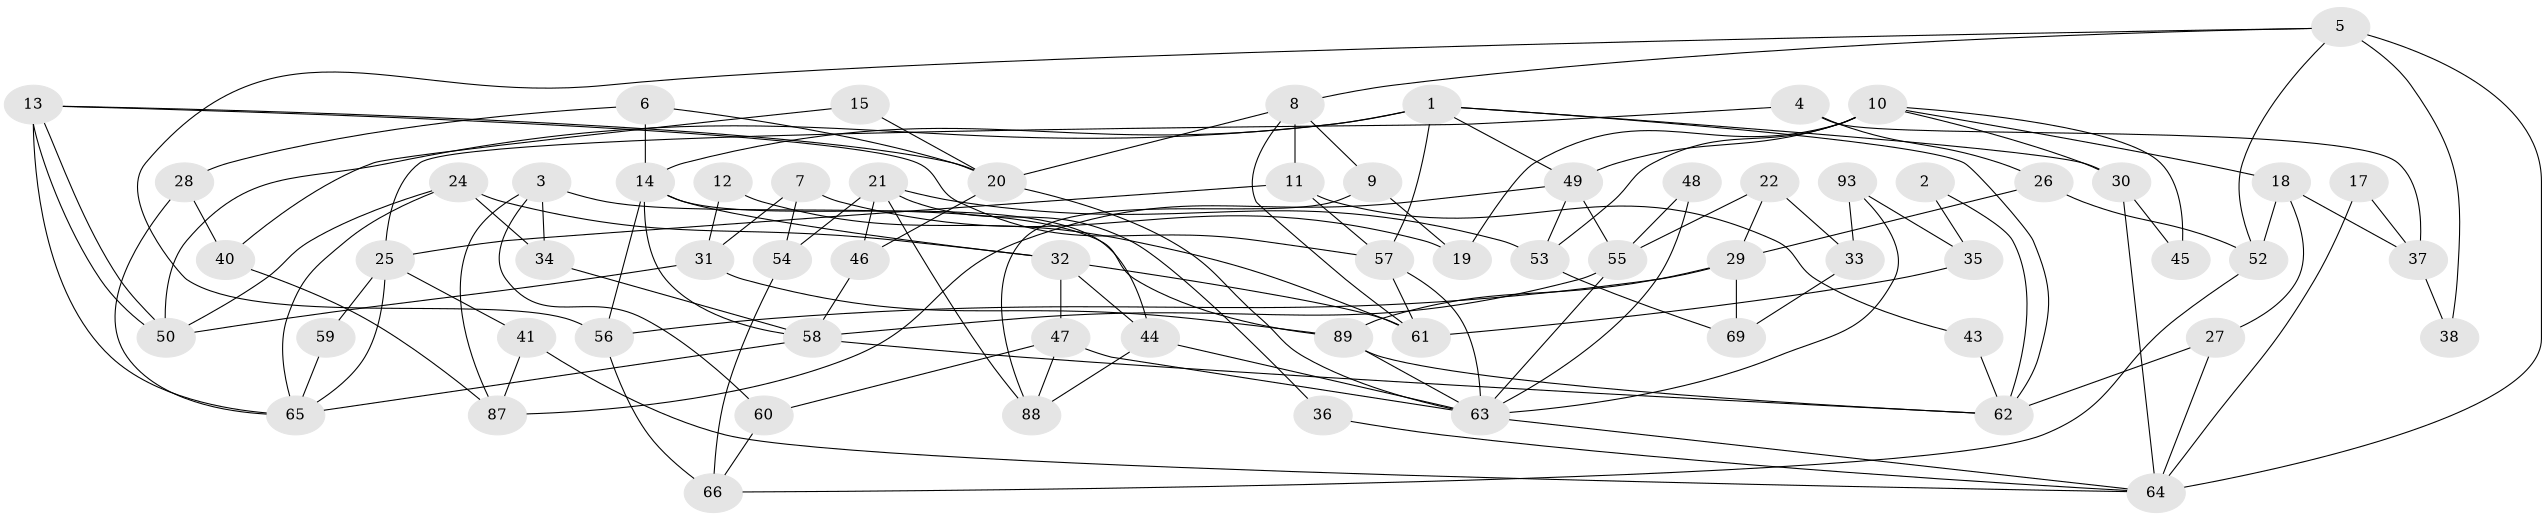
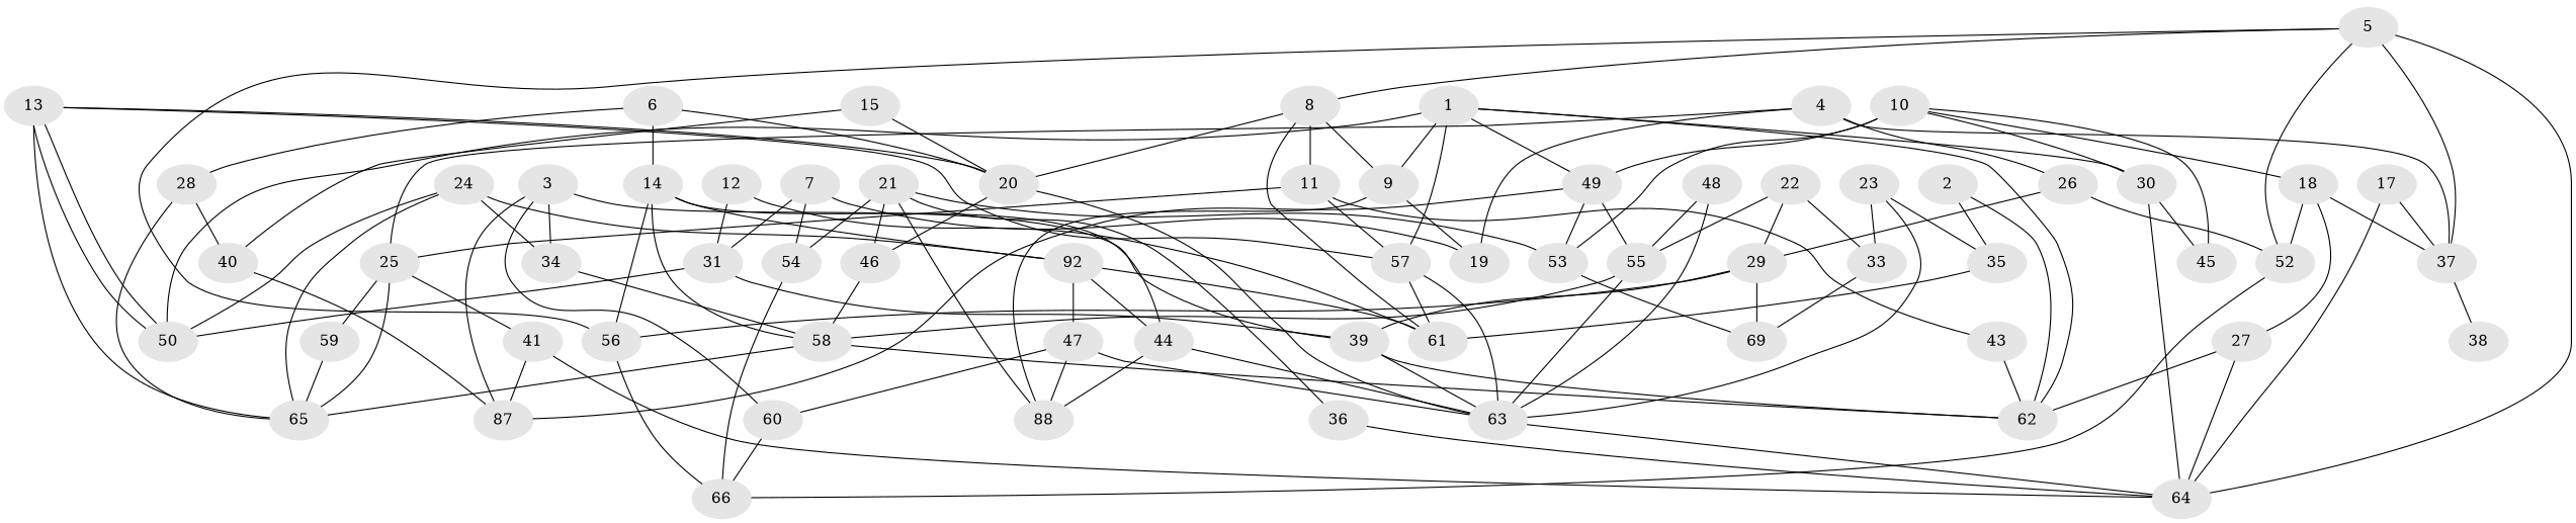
  graph {
    fontname="DejaVu Serif"
    node [color=gray90 fontname="DejaVu Serif" style=filled]
    edge [fontname="DejaVu Serif"]
    1
    9
    30
    49
    50
    57
    62
    19
    n9 [label=88]
    64
    45
    n12 [label=87]
    53
    55
    61
    63
    2
    35
    3
    34
-   39 [label=89]
+   39
    60
    58
    66
    4
    25
    26
    37
    65
    41
    59
    52
    29
    38
    5
    8
    56
    20
    11
    6
    14
    28
-   32
+   32 [label=92]
    44
    46
    40
    7
    31
    54
    43
    10
    18
    27
    69
    12
    13
    47
    15
    24
    17
    21
    36
    22
    33
-   23 [label=93]
+   23
    48
-   1 -- 14
+   1 -- 9
    1 -- 30
    1 -- 49
    1 -- 50
    1 -- 57
    1 -- 62
    9 -- 19
    9 -- n9
    30 -- 64
    30 -- 45
    49 -- n12
    49 -- 53
    49 -- 55
    57 -- 61
    57 -- 63
    53 -- 69
    55 -- 63
    55 -- 58
    63 -- 64
    2 -- 62
    2 -- 35
    35 -- 61
    3 -- n12
    3 -- 34
    3 -- 39
    3 -- 60
    34 -- 58
    39 -- 62
    39 -- 63
    60 -- 66
    58 -- 62
    58 -- 65
    4 -- 25
    4 -- 26
    4 -- 37
    25 -- 65
    25 -- 41
    25 -- 59
    26 -- 52
    26 -- 29
    37 -- 38
    41 -- 64
    41 -- n12
    59 -- 65
    52 -- 66
    29 -- 39
    29 -- 56
    29 -- 69
    5 -- 64
-   5 -- 38
+   5 -- 37
    5 -- 52
    5 -- 8
    5 -- 56
    8 -- 9
    8 -- 61
    8 -- 20
    8 -- 11
    56 -- 66
    20 -- 63
    20 -- 46
    11 -- 57
    11 -- 25
    11 -- 43
    6 -- 20
    6 -- 14
    6 -- 28
    14 -- 58
    14 -- 56
    14 -- 32
    14 -- 44
    28 -- 65
    28 -- 40
    32 -- 61
    32 -- 44
    32 -- 47
    44 -- n9
    44 -- 63
    46 -- 58
    40 -- n12
    7 -- 19
    7 -- 31
    7 -- 54
    31 -- 50
    31 -- 39
    54 -- 66
    43 -- 62
    10 -- 30
    10 -- 49
-   10 -- 19
+   4 -- 19
    10 -- 45
    10 -- 53
    10 -- 18
    18 -- 37
    18 -- 52
    18 -- 27
    27 -- 62
    27 -- 64
    12 -- 61
    12 -- 31
    13 -- 50
    13 -- 50
    13 -- 57
    13 -- 65
    13 -- 20
    47 -- n9
    47 -- 63
    47 -- 60
    15 -- 20
    15 -- 40
    24 -- 50
    24 -- 34
    24 -- 65
    24 -- 32
    17 -- 64
    17 -- 37
    21 -- n9
    21 -- 53
    21 -- 46
    21 -- 54
    21 -- 36
    36 -- 64
    22 -- 55
    22 -- 29
    22 -- 33
    33 -- 69
    23 -- 63
    23 -- 35
    23 -- 33
    48 -- 55
    48 -- 63
  }
